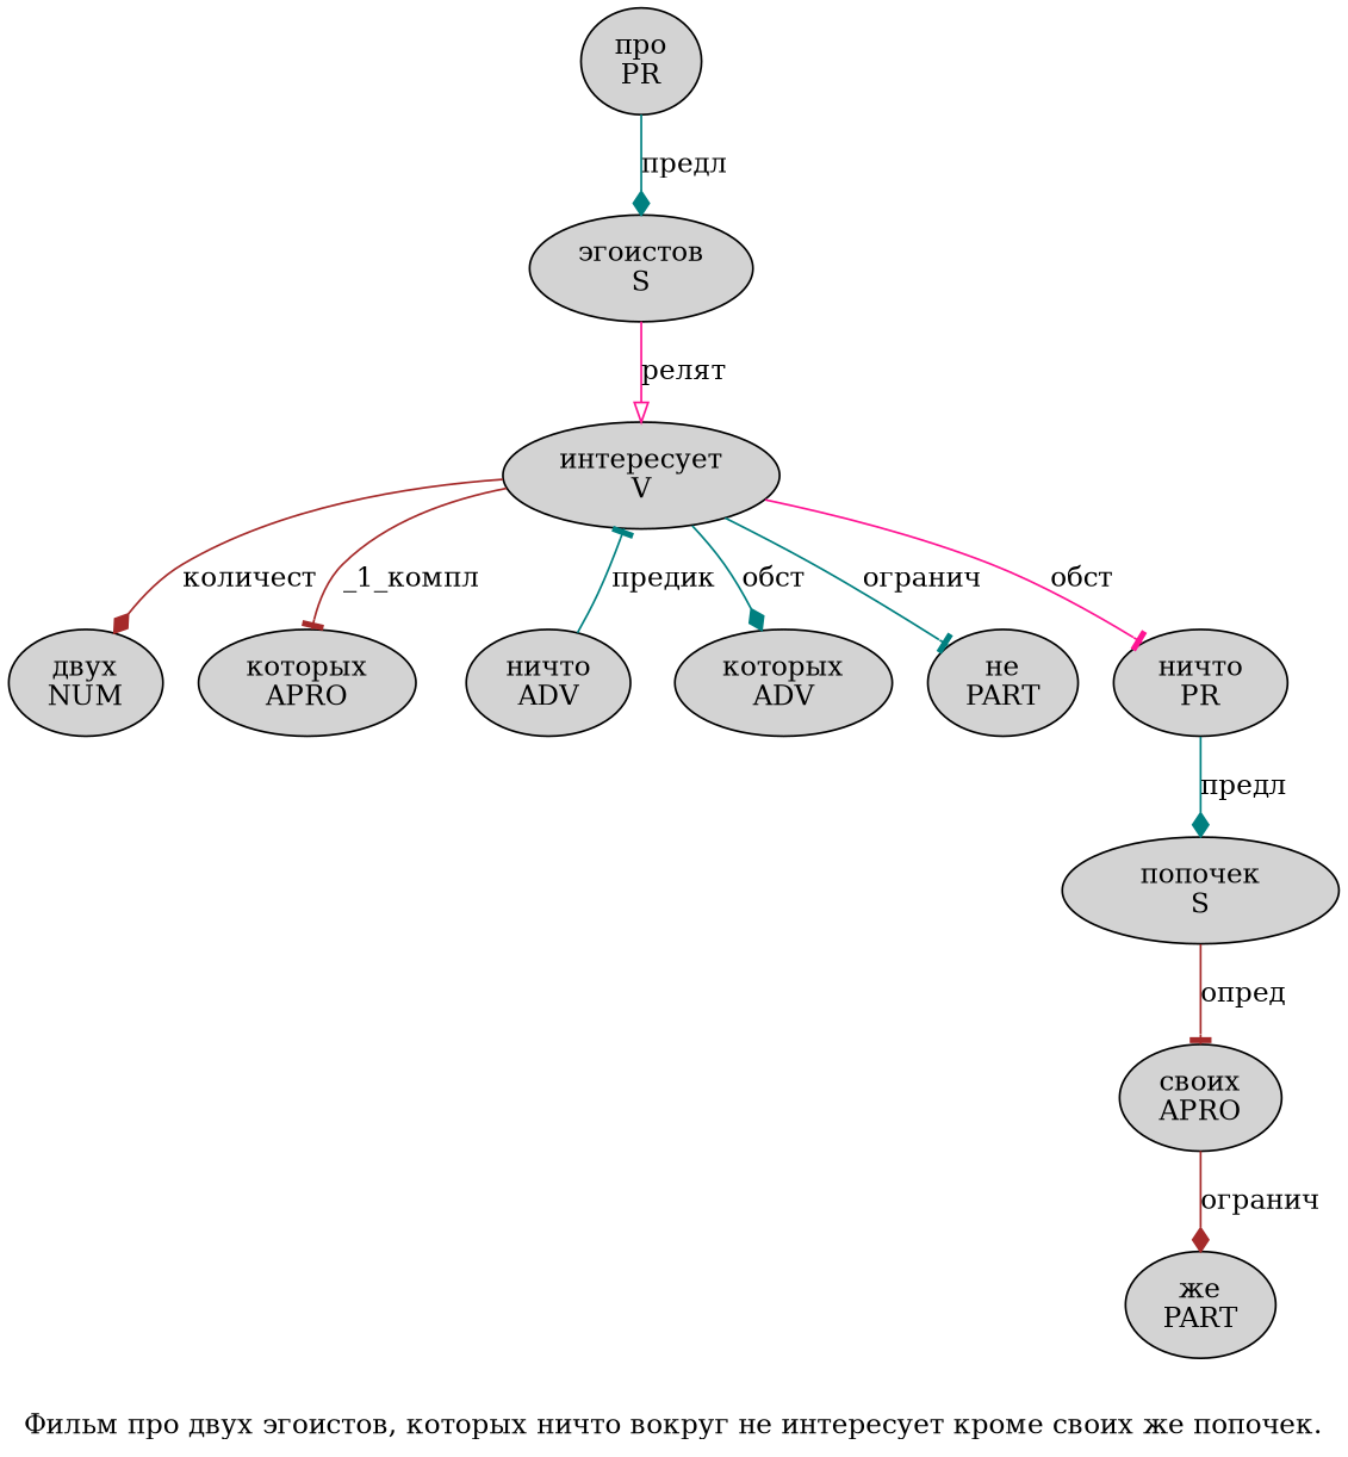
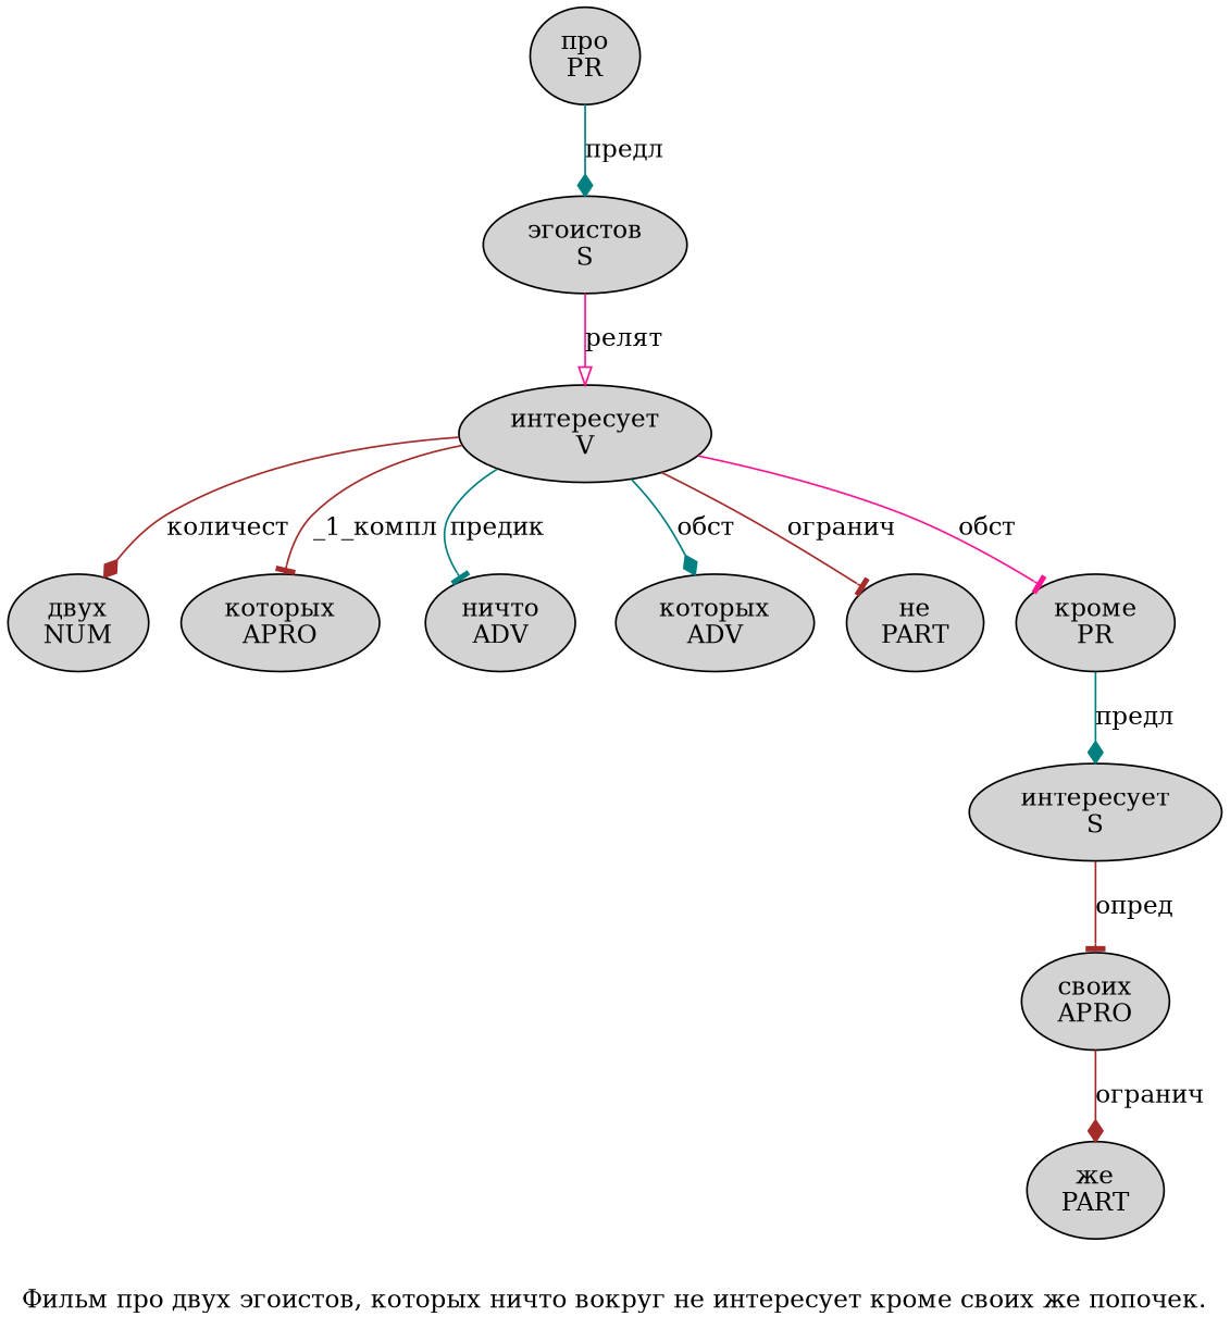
  digraph {
    label="Фильм про двух эгоистов, которых ничто вокруг не интересует кроме своих же попочек."
    node [fillcolor=lightgray penwidth=1 shape=ellipse style=filled]
    edge [arrowhead=diamond color=teal]
    n1 [label="про\nPR"]
    n2 [label="эгоистов\nS"]
    n3 [label="интересует\nV"]
    n4 [label="двух\nNUM"]
    n5 [label="которых\nAPRO"]
    n6 [label="ничто\nADV"]
    n7 [label="которых\nADV"]
    n8 [label="не\nPART"]
-   n9 [label="ничто\nPR"]
-   n10 [label="попочек\nS"]
+   n9 [label="кроме\nPR"]
+   n10 [label="интересует\nS"]
    n11 [label="своих\nAPRO"]
    n12 [label="же\nPART"]
    n1 -> n2 [label="предл"]
    n2 -> n3 [arrowhead=onormal color=deeppink label="релят"]
    n3 -> n4 [color=brown label="количест"]
    n3 -> n5 [arrowhead=tee color=brown label="_1_компл"]
-   n6 -> n3 [arrowhead=tee label="предик"]
+   n3 -> n6 [arrowhead=tee label="предик"]
    n3 -> n7 [label="обст"]
-   n3 -> n8 [arrowhead=tee label="огранич"]
+   n3 -> n8 [arrowhead=tee color=brown label="огранич"]
    n3 -> n9 [arrowhead=tee color=deeppink label="обст"]
    n9 -> n10 [label="предл"]
    n10 -> n11 [arrowhead=tee color=brown label="опред"]
    n11 -> n12 [color=brown label="огранич"]
  }
